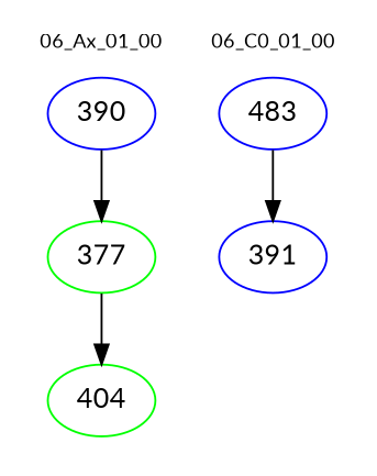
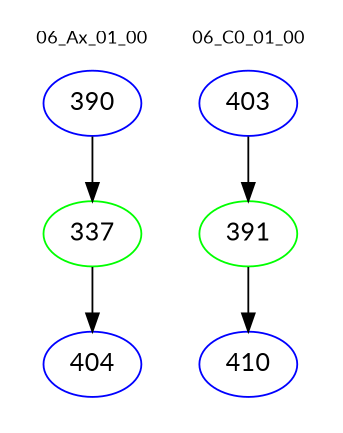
  digraph {
    fontname=Lato
    node [color=blue fontname=Lato]
    edge [color=black fontname=Lato]
    n1 [label=390]
-   n2 [color=green label=377]
-   n3 [color=green label=404]
-   n4 [label=483]
-   n5 [label=391]
+   n2 [color=green label=337]
+   n3 [label=404]
+   n4 [label=403]
+   n5 [color=green label=391]
+   n6 [label=410]
    subgraph cluster_1 {
      color=white
      fontsize=10
      label="06_Ax_01_00"
      n1
      n2
      n3
    }
    subgraph cluster_2 {
      color=white
      fontsize=10
      label="06_C0_01_00"
      n4
      n5
+     n6
    }
    n1 -> n2
    n2 -> n3
    n4 -> n5
+   n5 -> n6
  }
